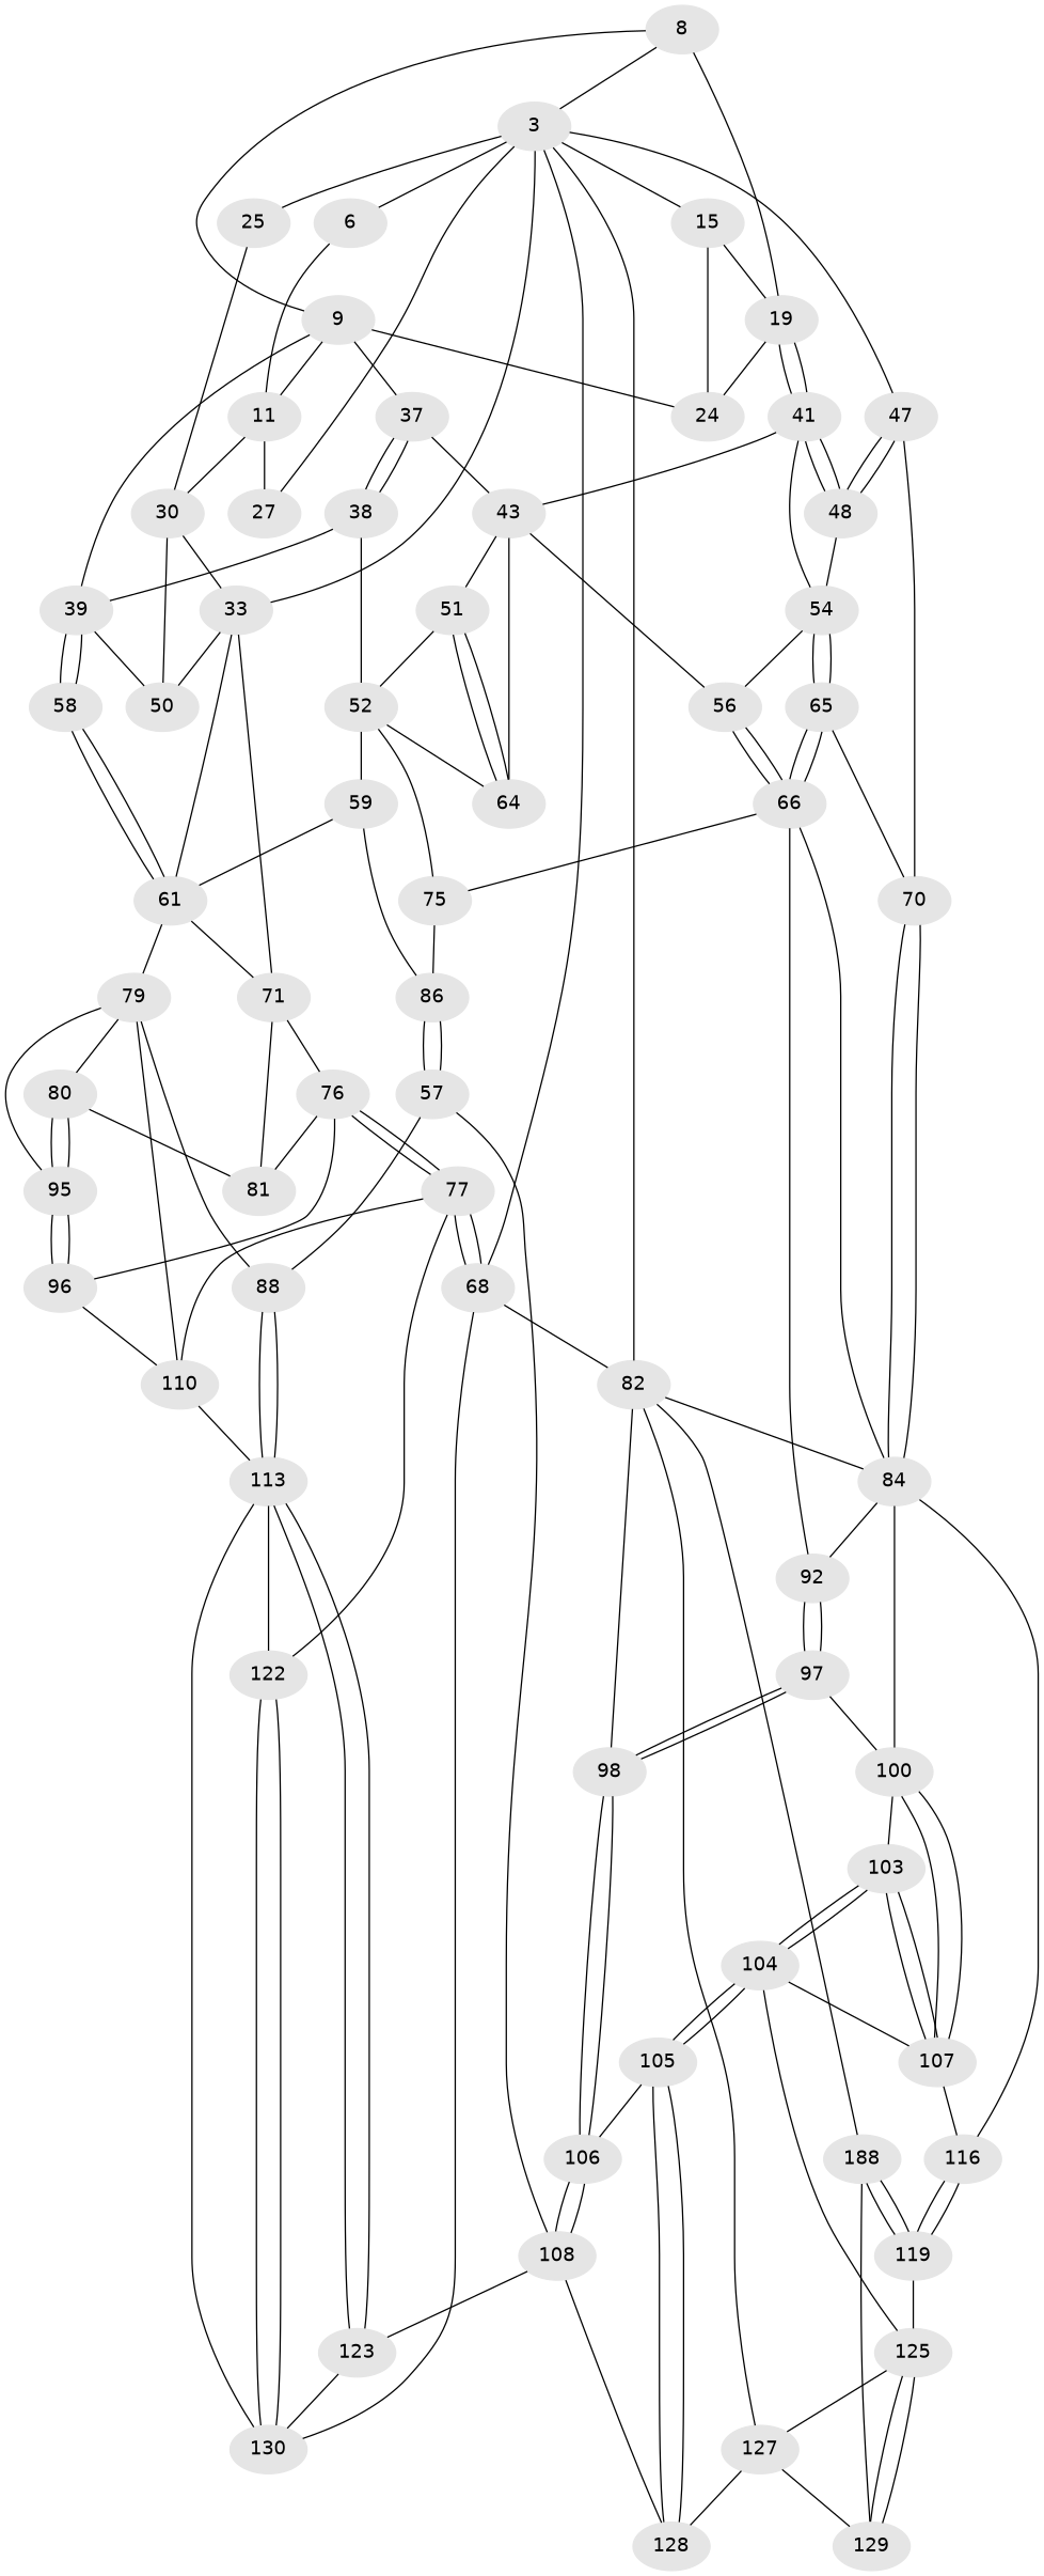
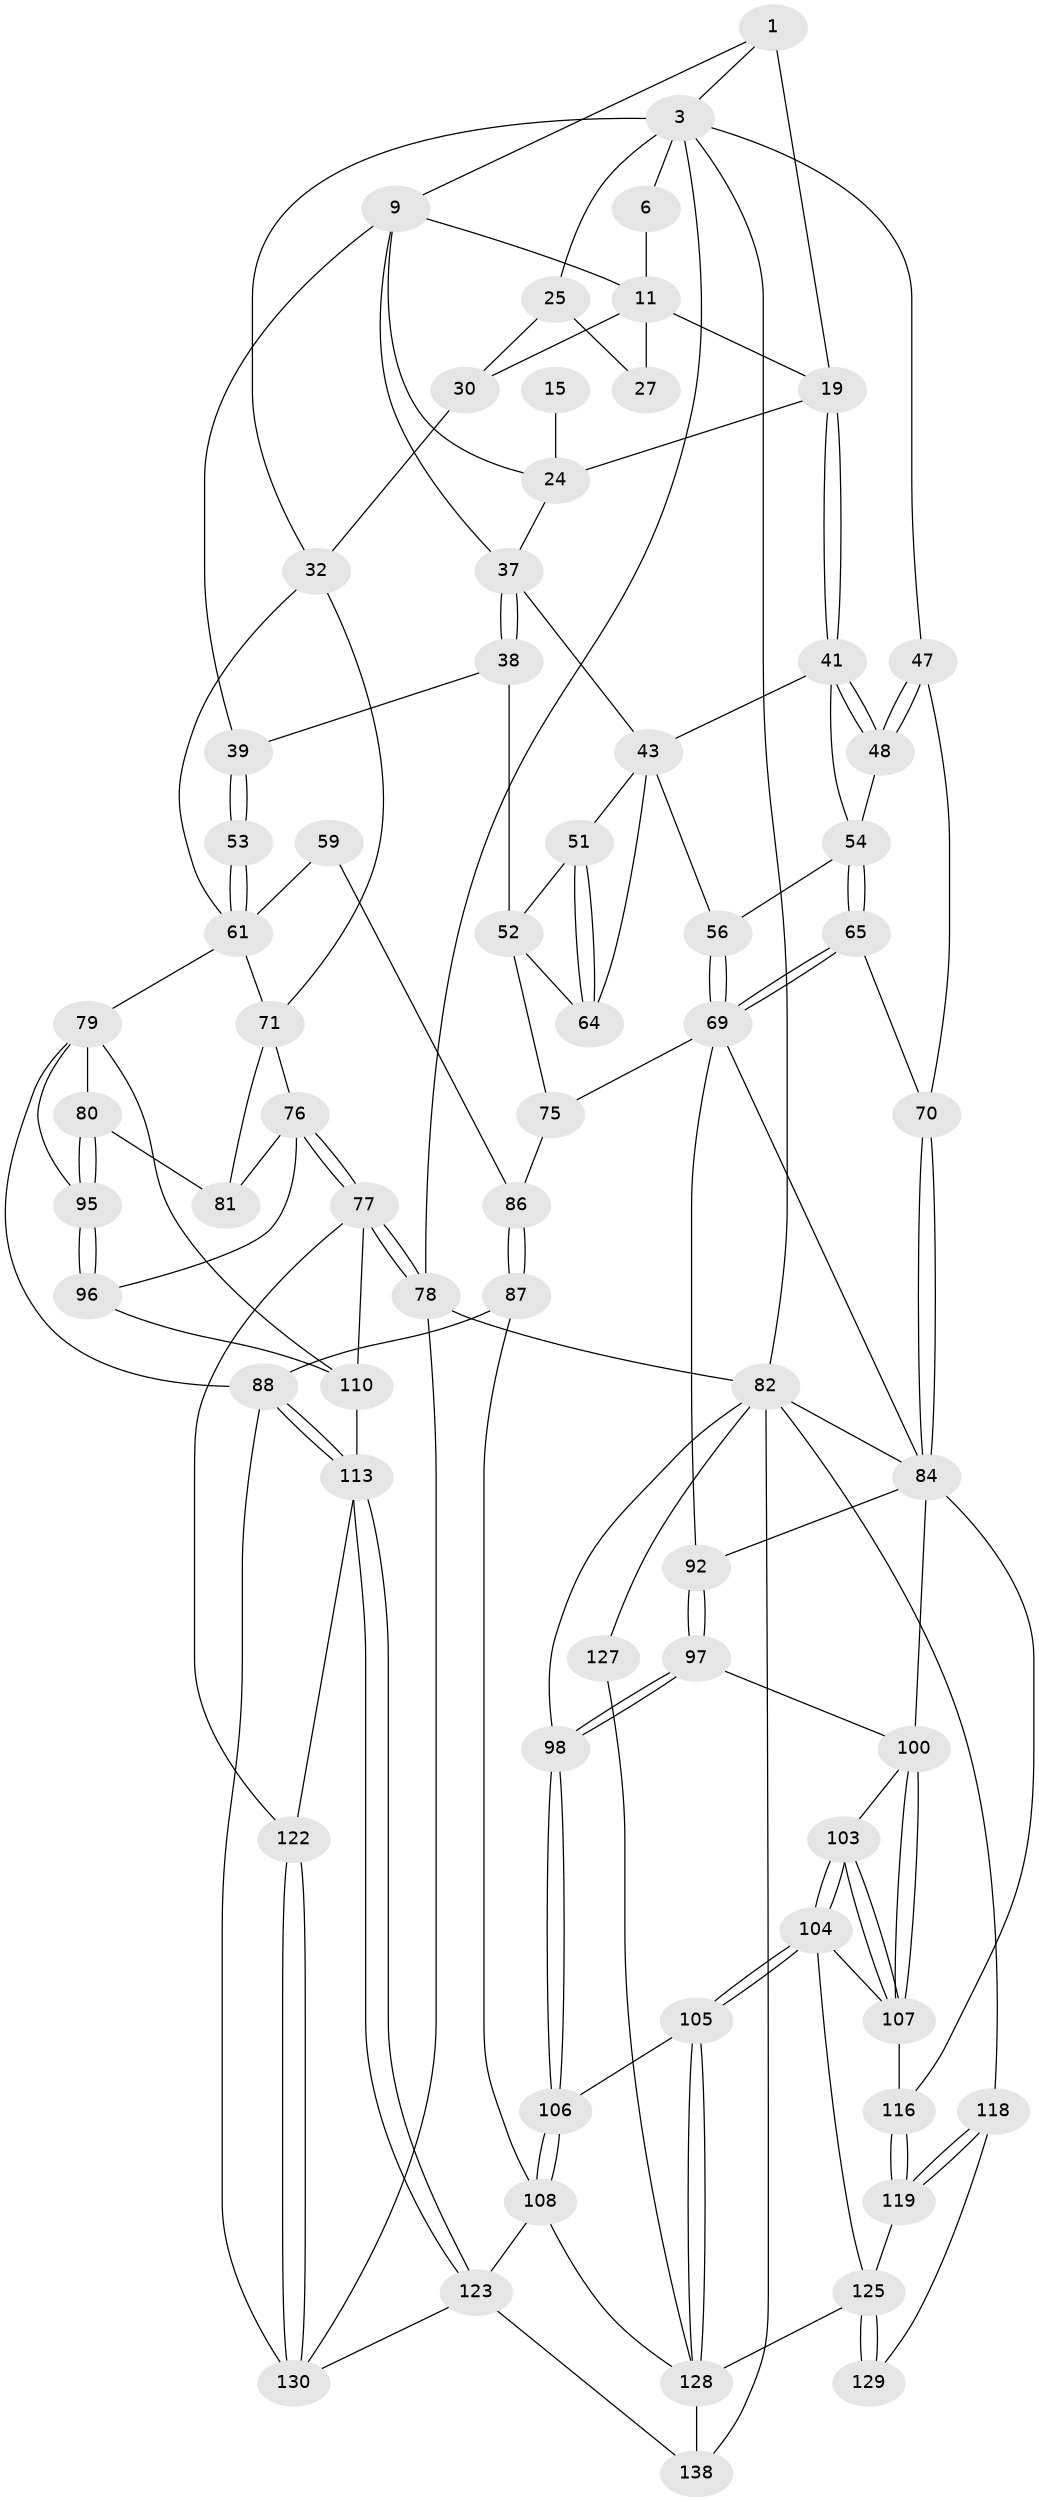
  graph {
    fontname="DejaVu Sans"
    node [color=gray90 fontname="DejaVu Sans" style=filled]
    edge [fontname="DejaVu Sans"]
-   1 [super="+2+8" label=8]
+   1 [super="+2+8"]
    3 [super="+22+4"]
    9 [super="+10+36"]
    19 [super="+20"]
    15 [super="+18+16"]
    6 [super="+14+7"]
    25 [super="+28"]
-   32 [super="+67+33" label=33]
+   32 [super="+67+33"]
    47
-   78 [label=68]
+   78
    82 [super="+83+93"]
    11 [super="+29+12"]
    24 [super="+34"]
    37 [super="+45"]
    39 [super="+40"]
    27
    30 [super="+31"]
-   50
    61 [super="+68"]
    71 [super="+72"]
    48
    70
    130 [super="+136"]
    84 [super="+90"]
    98
-   118 [label=188]
+   118
    127 [super="+131"]
+   138
    38
    43 [super="+44+57"]
-   58
+   58 [label=53]
    41 [super="+42"]
    54 [super="+55"]
    79 [super="+89"]
    76 [super="+94"]
    81
    52 [super="+62+53"]
    51
    56
    64
    59 [super="+60"]
    75 [super="+85"]
    65
-   66 [super="+73"]
+   66 [super="+73" label=69]
    86
    92
-   87 [label=57]
+   87
    110 [super="+111"]
    80
    88
    95
    100 [super="+101"]
    116
    97
    77 [super="+121"]
    96
    106
    122
    113 [super="+114"]
    119
    129
    128 [super="+132"]
    103
    107 [super="+117"]
    108 [super="+133+109"]
    123 [super="+134"]
    104 [super="+124"]
    105
    125 [super="+126"]
    1 -- 3
    1 -- 9
    1 -- 19 [weight=2]
-   3 -- 15
    3 -- 6 [weight=2]
    3 -- 25 [weight=2]
    3 -- 32
    3 -- 47
    3 -- 78
    3 -- 82 [weight=2]
    9 -- 11
    9 -- 24
    9 -- 37
    9 -- 39
    19 -- 24 [weight=2]
    19 -- 41
    19 -- 41
-   15 -- 19 [weight=2]
+   11 -- 19 [weight=2]
    15 -- 24
    6 -- 11 [weight=2]
-   3 -- 27
+   25 -- 27
    25 -- 30
-   32 -- 50
    32 -- 61
    32 -- 71
    47 -- 48
    47 -- 48
    47 -- 70
    78 -- 82
    78 -- 130
    82 -- 84
    82 -- 98
    82 -- 118
    82 -- 127
+   82 -- 138
    11 -- 27 [weight=2]
    11 -- 30
+   24 -- 37
    37 -- 38
    37 -- 38
    37 -- 43
-   39 -- 50
    39 -- 58 [weight=2]
    39 -- 58
    30 -- 32
-   30 -- 50
    61 -- 71
    61 -- 79
    71 -- 76
    71 -- 81
    48 -- 54
    70 -- 84
    70 -- 84
    84 -- 92
    84 -- 100
    84 -- 116
    98 -- 106
    98 -- 106
    118 -- 119
    118 -- 119
    118 -- 129
-   127 -- 129
    127 -- 128
    38 -- 39
    38 -- 52
    43 -- 51
    43 -- 56
    43 -- 64
    58 -- 61
    58 -- 61
    41 -- 48
    41 -- 48
    41 -- 43
    41 -- 54
    54 -- 56
    54 -- 65
    54 -- 65
    79 -- 110
    79 -- 80
    79 -- 88
    79 -- 95
    76 -- 81
    76 -- 77
    76 -- 77
    76 -- 96
    52 -- 64
-   52 -- 59 [weight=2]
    52 -- 75
    51 -- 52
    51 -- 64
    51 -- 64
    56 -- 66
    56 -- 66
    59 -- 61
    59 -- 86
    75 -- 86
    65 -- 70
    65 -- 66
    65 -- 66
    66 -- 84
    66 -- 75
    66 -- 92
    86 -- 87
    86 -- 87
    92 -- 97
    92 -- 97
    87 -- 88
    87 -- 108
    110 -- 113 [weight=2]
    80 -- 81
    80 -- 95
    80 -- 95
    88 -- 113
    88 -- 113
    95 -- 96
    95 -- 96
    100 -- 103
    100 -- 107
    100 -- 107
    116 -- 119
    116 -- 119
    97 -- 98
    97 -- 98
    97 -- 100
    77 -- 78
    77 -- 78
    77 -- 110
    77 -- 122
    96 -- 110
    106 -- 108
    106 -- 108
    122 -- 130
    122 -- 130
-   113 -- 130
+   88 -- 130
    113 -- 122
    113 -- 123
    113 -- 123
    119 -- 125
+   128 -- 138
    103 -- 107
    103 -- 107
    103 -- 104
    103 -- 104
    107 -- 116
    108 -- 128
    108 -- 123 [weight=2]
    123 -- 130
+   123 -- 138
    104 -- 107
    104 -- 105
    104 -- 105
    104 -- 125
    105 -- 106
    105 -- 128
    105 -- 128
-   125 -- 127
+   125 -- 128
    125 -- 129
    125 -- 129
  }
